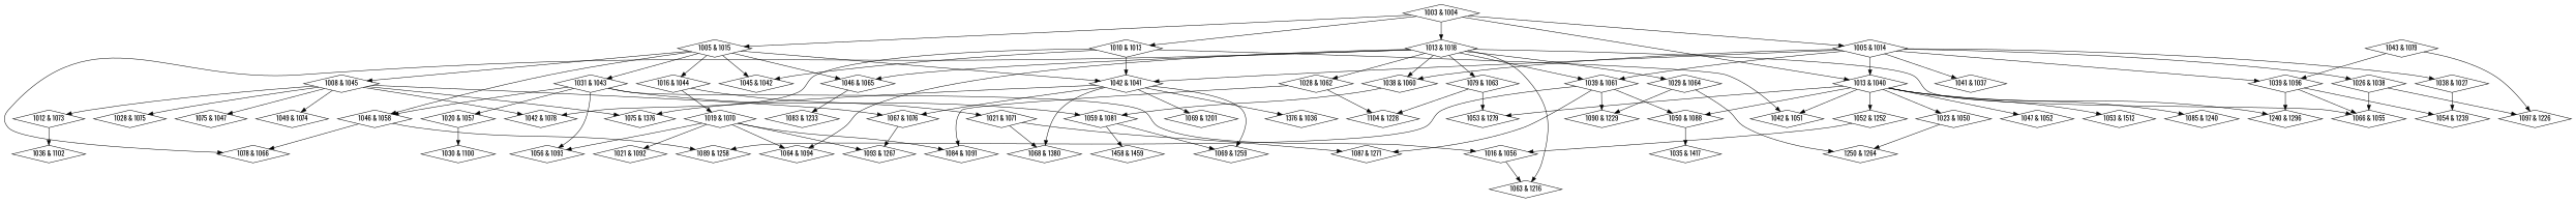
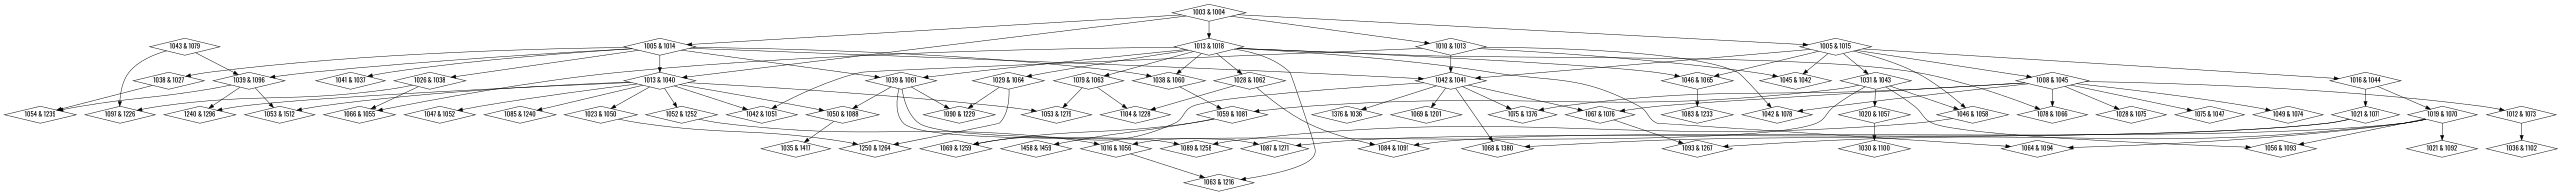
  digraph {
    fontname=Oswald
    node [fontname=Oswald shape=diamond]
    edge [fontname=Oswald]
    n1 [label="1003 & 1004"]
    n2 [label="1005 & 1014"]
    n3 [label="1005 & 1015"]
    n4 [label="1010 & 1013"]
    n5 [label="1013 & 1018"]
    n6 [label="1013 & 1040"]
    n7 [label="1042 & 1041"]
    n8 [label="1041 & 1037"]
    n9 [label="1026 & 1038"]
    n10 [label="1038 & 1027"]
    n11 [label="1038 & 1060"]
    n12 [label="1039 & 1061"]
    n13 [label="1039 & 1096"]
    n14 [label="1016 & 1044"]
    n15 [label="1008 & 1045"]
    n16 [label="1045 & 1042"]
    n17 [label="1031 & 1043"]
    n18 [label="1046 & 1058"]
    n19 [label="1046 & 1065"]
    n20 [label="1042 & 1078"]
    n21 [label="1042 & 1051"]
    n22 [label="1063 & 1216"]
    n23 [label="1078 & 1066"]
    n24 [label="1066 & 1055"]
    n25 [label="1028 & 1062"]
    n26 [label="1029 & 1064"]
    n27 [label="1064 & 1094"]
    n28 [label="1079 & 1063"]
    n29 [label="1052 & 1252"]
    n30 [label="1023 & 1050"]
    n31 [label="1050 & 1088"]
    n32 [label="1047 & 1052"]
    n33 [label="1053 & 1279"]
    n34 [label="1053 & 1512"]
    n35 [label="1085 & 1240"]
    n36 [label="1240 & 1296"]
    n37 [label="1019 & 1070"]
    n38 [label="1021 & 1071"]
    n39 [label="1056 & 1093"]
    n40 [label="1093 & 1267"]
    n41 [label="1021 & 1092"]
    n42 [label="1084 & 1091"]
    n43 [label="1068 & 1380"]
    n44 [label="1087 & 1271"]
    n45 [label="1016 & 1056"]
    n46 [label="1075 & 1376"]
    n47 [label="1067 & 1076"]
    n48 [label="1376 & 1036"]
    n49 [label="1069 & 1201"]
    n50 [label="1069 & 1259"]
    n51 [label="1097 & 1226"]
    n52 [label="1054 & 1239"]
    n53 [label="1059 & 1081"]
    n54 [label="1090 & 1229"]
    n55 [label="1089 & 1258"]
    n56 [label="1012 & 1073"]
    n57 [label="1028 & 1075"]
    n58 [label="1075 & 1047"]
    n59 [label="1049 & 1074"]
    n60 [label="1020 & 1057"]
    n61 [label="1043 & 1079"]
    n62 [label="1083 & 1233"]
    n63 [label="1036 & 1102"]
    n64 [label="1104 & 1228"]
    n65 [label="1250 & 1264"]
    n66 [label="1035 & 1417"]
    n67 [label="1030 & 1100"]
    n68 [label="1458 & 1459"]
    n1 -> n2
    n1 -> n3
    n1 -> n4
    n1 -> n5
    n1 -> n6
    n2 -> n6
    n2 -> n7
    n2 -> n8
    n2 -> n9
    n2 -> n10
    n2 -> n11
    n2 -> n12
    n2 -> n13
    n3 -> n7
    n3 -> n14
    n3 -> n15
    n3 -> n16
    n3 -> n17
    n3 -> n18
    n3 -> n19
    n4 -> n7
    n4 -> n16
    n4 -> n20
    n4 -> n21
    n5 -> n11
    n5 -> n12
    n5 -> n19
    n5 -> n22
    n5 -> n23
    n5 -> n24
    n5 -> n25
    n5 -> n26
    n5 -> n27
    n5 -> n28
    n6 -> n21
    n6 -> n29
    n6 -> n30
    n6 -> n31
    n6 -> n32
    n6 -> n33
    n6 -> n34
    n6 -> n35
    n6 -> n36
    n7 -> n43
    n7 -> n46
    n7 -> n47
    n7 -> n48
    n7 -> n49
    n7 -> n50
    n9 -> n24
    n9 -> n51
    n10 -> n52
    n11 -> n53
    n12 -> n31
    n12 -> n44
    n12 -> n54
    n12 -> n55
-   n13 -> n24
+   n13 -> n34
    n13 -> n36
    n13 -> n52
    n14 -> n37
    n14 -> n38
    n15 -> n20
-   n18 -> n23
+   n15 -> n23
    n15 -> n46
    n15 -> n47
    n15 -> n56
    n15 -> n57
    n15 -> n58
    n15 -> n59
    n17 -> n18
    n17 -> n39
    n17 -> n45
    n17 -> n53
    n17 -> n60
    n18 -> n55
    n19 -> n62
    n25 -> n42
    n25 -> n64
    n26 -> n54
    n26 -> n65
    n28 -> n33
    n28 -> n64
    n29 -> n45
    n30 -> n65
    n31 -> n66
    n37 -> n27
    n37 -> n39
    n37 -> n40
    n37 -> n41
    n37 -> n42
    n38 -> n43
    n38 -> n44
    n45 -> n22
    n47 -> n40
    n53 -> n50
    n53 -> n68
    n56 -> n63
    n60 -> n67
    n61 -> n13
    n61 -> n51
  }
